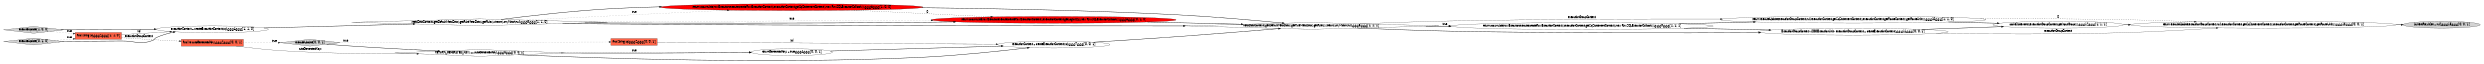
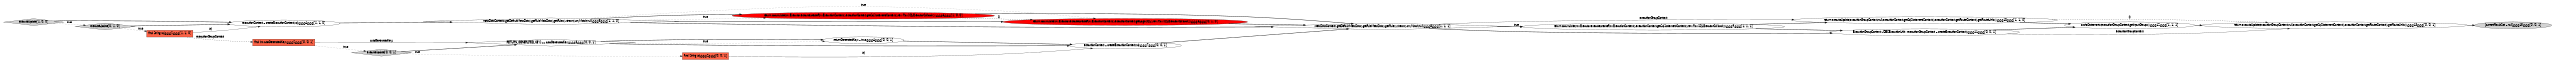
  digraph {
    fontname=Lato
    rankdir=LR
    node [fillcolor=white fontname=Lato shape=ellipse style=filled]
    edge [fontname=Lato style=bold]
    n1 [fillcolor=tomato label="final String sql@@@2@@@['0', '0', '1']" shape=box]
    n2 [label="executionContext = createExecutionContext(sql)@@@7@@@['0', '0', '1']"]
    n3 [label="metaDataContexts.getDefaultMetaData().getRuleMetaData().getRules().stream().anyMatch(null)@@@8@@@['1', '1', '1']" shape=diamond]
    n4 [label="return accumulate(rawExecutor.execute(createRawExecutionContext(),executionContext.getSqlStatementContext(),new RawSQLExecutorCallback()))@@@9@@@['1', '1', '1']"]
    n5 [label="return executeUpdate(executionGroupContext,null,executionContext.getSqlStatementContext(),executionContext.getRouteContext().getRouteUnits())@@@10@@@['1', '1', '0']"]
    n6 [label="ExecutionGroupContext<JDBCExecutionUnit> executionGroupContext = createExecutionContext()@@@11@@@['0', '0', '1']"]
    n7 [label="return executeUpdate(executionGroupContext,null,executionContext.getSqlStatementContext(),executionContext.getRouteContext().getRouteUnits())@@@13@@@['0', '0', '1']"]
    n8 [label="cacheStatements(executionGroupContext.getInputGroups())@@@12@@@['1', '1', '1']"]
    n9 [fillcolor=tomato label="final String sql@@@2@@@['1', '1', '0']" shape=box]
    n10 [fillcolor=tomato label="final int autoGeneratedKeys@@@2@@@['0', '0', '1']" shape=box]
    n11 [label="executionContext = createExecutionContext(sql)@@@4@@@['1', '1', '0']"]
    n12 [label="RETURN_GENERATED_KEYS == autoGeneratedKeys@@@3@@@['0', '0', '1']" shape=diamond]
    n13 [fillcolor=lightgray label="executeUpdate['0', '0', '1']" shape=diamond]
    n14 [label="metaDataContexts.getDefaultMetaData().getRuleMetaData().getRules().stream().anyMatch(null)@@@5@@@['1', '1', '0']" shape=diamond]
    n15 [fillcolor=lightgray label="{currentResultSet = null}@@@15@@@['0', '0', '1']"]
    n16 [label="returnGeneratedKeys = true@@@4@@@['0', '0', '1']"]
    n17 [fillcolor=red label="return accumulate(rawExecutor.execute(createRawExecutionContext(),executionContext.getSqlStatementContext(),new RawSQLExecutorCallback()))@@@6@@@['1', '0', '0']"]
    n18 [fillcolor=red label="return accumulate(rawExecutor.execute(createRawExecutionContext(),executionContext.getLogicSQL(),new RawSQLExecutorCallback()))@@@6@@@['0', '1', '0']"]
    n19 [fillcolor=lightgray label="executeUpdate['1', '0', '0']" shape=diamond]
    n20 [fillcolor=lightgray label="executeUpdate['0', '1', '0']" shape=diamond]
    n1 -> n2 [label=sql style=solid]
    n2 -> n3
    n3 -> n4 [label=true style=dotted]
    n3 -> n4
    n3 -> n5 [label=executionGroupContext style=solid]
    n3 -> n6
    n4 -> n5
    n4 -> n6
    n5 -> n7 [label=0 style=dashed]
    n5 -> n8
    n6 -> n7 [label=executionGroupContext style=solid]
    n6 -> n8
    n7 -> n15
    n8 -> n7
    n9 -> n10 [label=executionGroupContext style=dashed]
    n9 -> n11 [label=sql style=solid]
    n10 -> n12 [label=autoGeneratedKeys style=solid]
    n10 -> n13 [label=true style=dotted]
    n11 -> n14
    n12 -> n2
    n12 -> n16
    n12 -> n16 [label=true style=dotted]
    n13 -> n1 [label=true style=dotted]
    n13 -> n12
    n14 -> n3
    n14 -> n17
    n14 -> n17 [label=true style=dotted]
    n14 -> n18 [label=true style=dotted]
    n14 -> n18
    n16 -> n2
    n17 -> n3
    n17 -> n18 [label=0 style=dashed]
    n18 -> n3
-   n19 -> n9 [label=true style=dotted]
+   n19 -> n20 [label=true style=dotted]
    n19 -> n11
    n20 -> n9 [label=true style=dotted]
    n20 -> n11
  }
